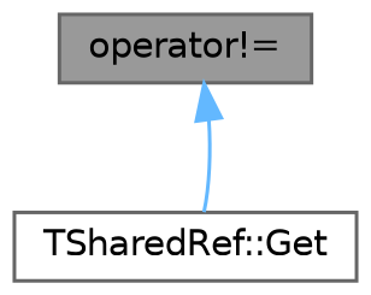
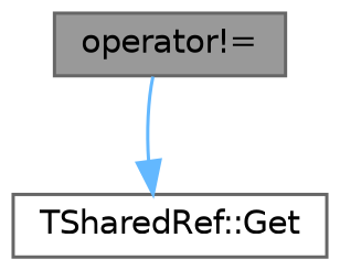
  digraph {
    rankdir=TB
    node [fontname=Helvetica fontsize=10 shape=box style=filled]
    n1 [color=gray40 fillcolor=grey60 fontcolor=black height=0.2 label="operator!=" width=0.4]
    n2 [color=grey40 fillcolor=white height=0.2 label="TSharedRef::Get" width=0.4]
-   n2 -> n1 [color=steelblue1 fontname=Helvetica fontsize=10 labelfontname=Helvetica labelfontsize=10 style=solid]
+   n1 -> n2 [color=steelblue1 fontname=Helvetica fontsize=10 labelfontname=Helvetica labelfontsize=10 style=solid]
  }
